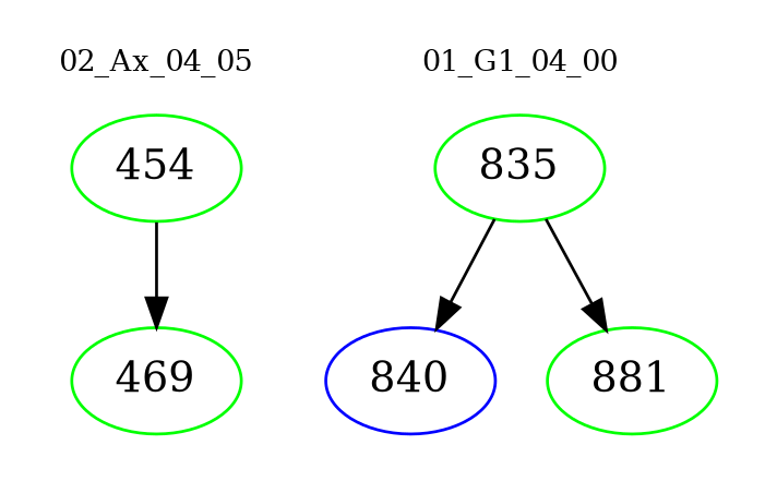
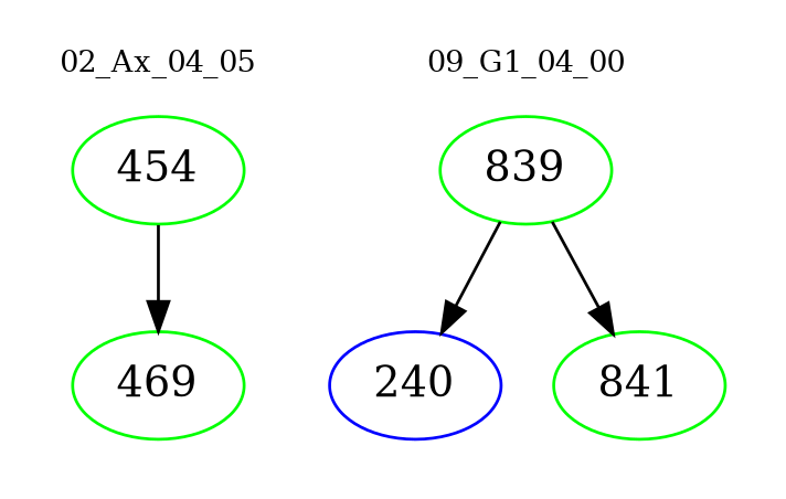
  digraph {
    node [color=green]
    edge [color=black]
    n1 [label=454]
    n2 [label=469]
-   n3 [label=835]
-   n4 [color=blue label=840]
-   n5 [label=881]
+   n3 [label=839]
+   n4 [color=blue label=240]
+   n5 [label=841]
    subgraph cluster_1 {
      color=white
      fontsize=10
      label="02_Ax_04_05"
      n1
      n2
    }
    subgraph cluster_2 {
      color=white
      fontsize=10
-     label="01_G1_04_00"
+     label="09_G1_04_00"
      n3
      n4
      n5
    }
    n1 -> n2
    n3 -> n4
    n3 -> n5
  }
